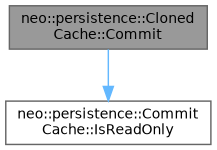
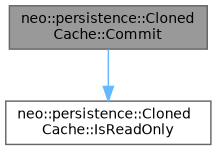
  digraph {
    rankdir=TB
    node [fontname=Helvetica fontsize=10 shape=box style=filled]
    n1 [color=gray40 fillcolor=grey60 fontcolor=black height=0.2 label="neo::persistence::Cloned\lCache::Commit" width=0.4]
-   n2 [color=grey40 fillcolor=white height=0.2 label="neo::persistence::Commit\lCache::IsReadOnly" width=0.4]
+   n2 [color=grey40 fillcolor=white height=0.2 label="neo::persistence::Cloned\lCache::IsReadOnly" width=0.4]
    n1 -> n2 [color=steelblue1 fontname=Helvetica fontsize=10 labelfontname=Helvetica labelfontsize=10 style=solid]
  }
